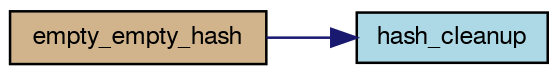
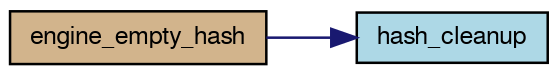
  digraph {
    rankdir=LR
    node [color=black fontname=FreeSans fontsize=10 shape=record style=filled]
-   n1 [fillcolor=tan fontcolor=black height=0.2 label=empty_empty_hash width=0.4]
+   n1 [fillcolor=tan fontcolor=black height=0.2 label=engine_empty_hash width=0.4]
    n2 [height=0.2 label=hash_cleanup width=0.4 fillcolor=lightblue]
    n1 -> n2 [color=midnightblue fontname=FreeSans fontsize=10 labelfontname=FreeSans labelfontsize=10 style=solid]
  }
